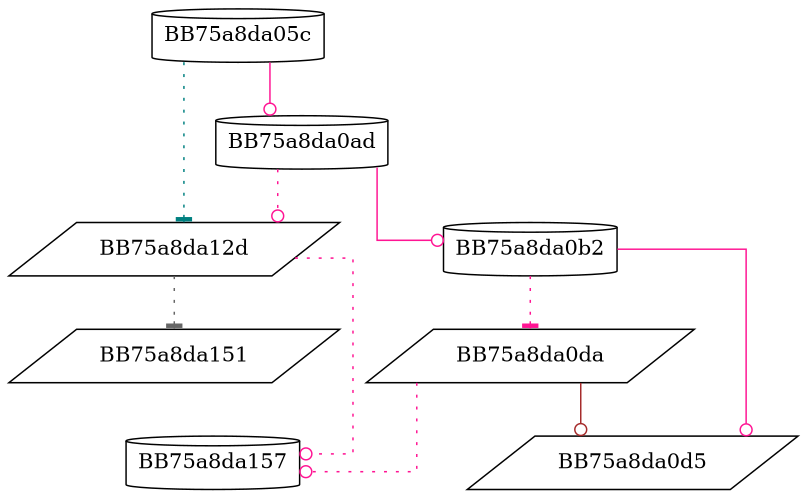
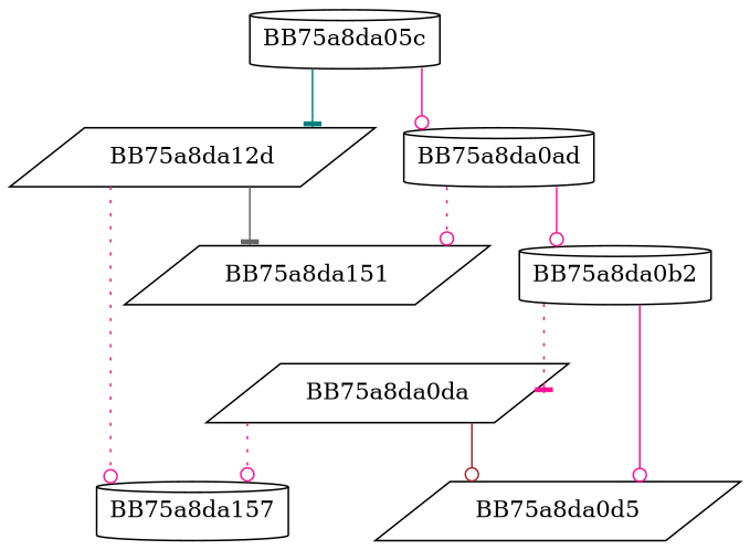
  digraph {
    fontname="DejaVu Serif"
    splines=ortho
    node [fontname="DejaVu Serif" shape=parallelogram]
    edge [arrowhead=odot color=deeppink fontname="DejaVu Serif" style=dotted]
    BB75a8da12d
    BB75a8da05c [shape=cylinder]
    BB75a8da0ad [shape=cylinder]
    BB75a8da157 [shape=cylinder]
    BB75a8da151
    BB75a8da0b2 [shape=cylinder]
    BB75a8da0da
    BB75a8da0d5
    BB75a8da12d -> BB75a8da157
-   BB75a8da12d -> BB75a8da151 [arrowhead=tee color=gray40]
-   BB75a8da05c -> BB75a8da12d [arrowhead=tee color=teal]
+   BB75a8da12d -> BB75a8da151 [arrowhead=tee color=gray40 style=solid]
+   BB75a8da05c -> BB75a8da12d [arrowhead=tee color=teal style=solid]
    BB75a8da05c -> BB75a8da0ad [style=solid]
-   BB75a8da0ad -> BB75a8da12d
+   BB75a8da0ad -> BB75a8da151
    BB75a8da0ad -> BB75a8da0b2 [style=solid]
    BB75a8da0b2 -> BB75a8da0da [arrowhead=tee]
    BB75a8da0b2 -> BB75a8da0d5 [style=solid]
    BB75a8da0da -> BB75a8da157
    BB75a8da0da -> BB75a8da0d5 [color=brown style=solid]
  }
